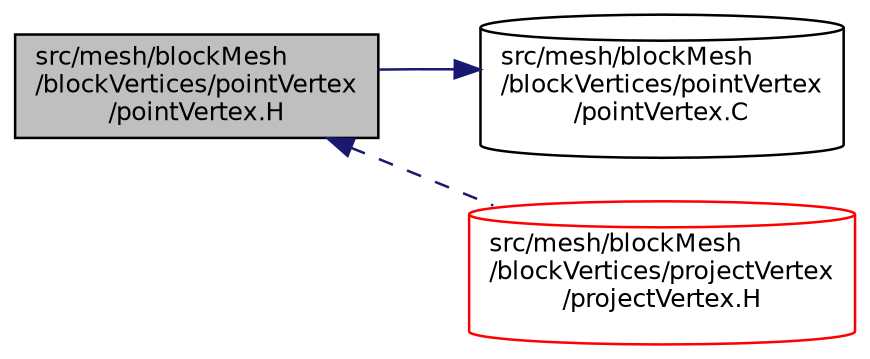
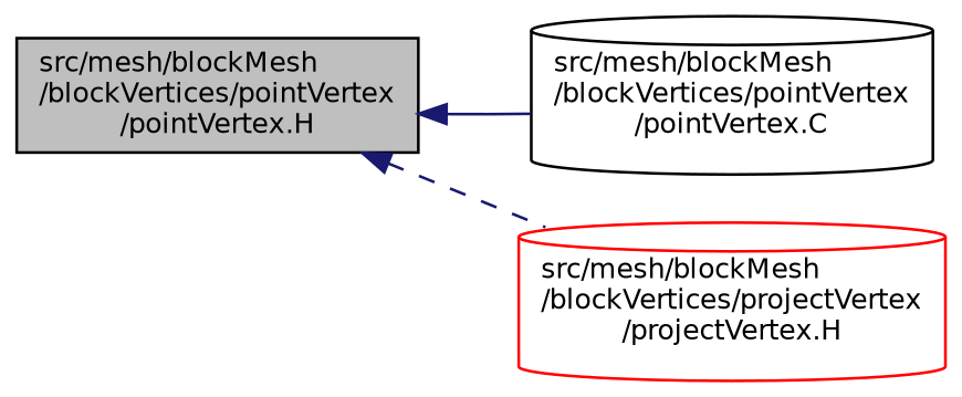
  digraph {
    rankdir=LR
    node [color=black fontname=Helvetica fontsize=10 shape=cylinder]
    edge [color=midnightblue dir=back fontname=Helvetica fontsize=10 labelfontname=Helvetica labelfontsize=10]
    n1 [fillcolor=grey75 fontcolor=black height=0.2 label="src/mesh/blockMesh\l/blockVertices/pointVertex\l/pointVertex.H" shape=box style=filled width=0.4]
    n2 [height=0.2 label="src/mesh/blockMesh\l/blockVertices/pointVertex\l/pointVertex.C" width=0.4]
    n3 [color=red height=0.2 label="src/mesh/blockMesh\l/blockVertices/projectVertex\l/projectVertex.H" width=0.4]
-   n2 -> n1 [style=solid]
+   n1 -> n2 [style=solid]
    n1 -> n3 [style=dashed]
  }
